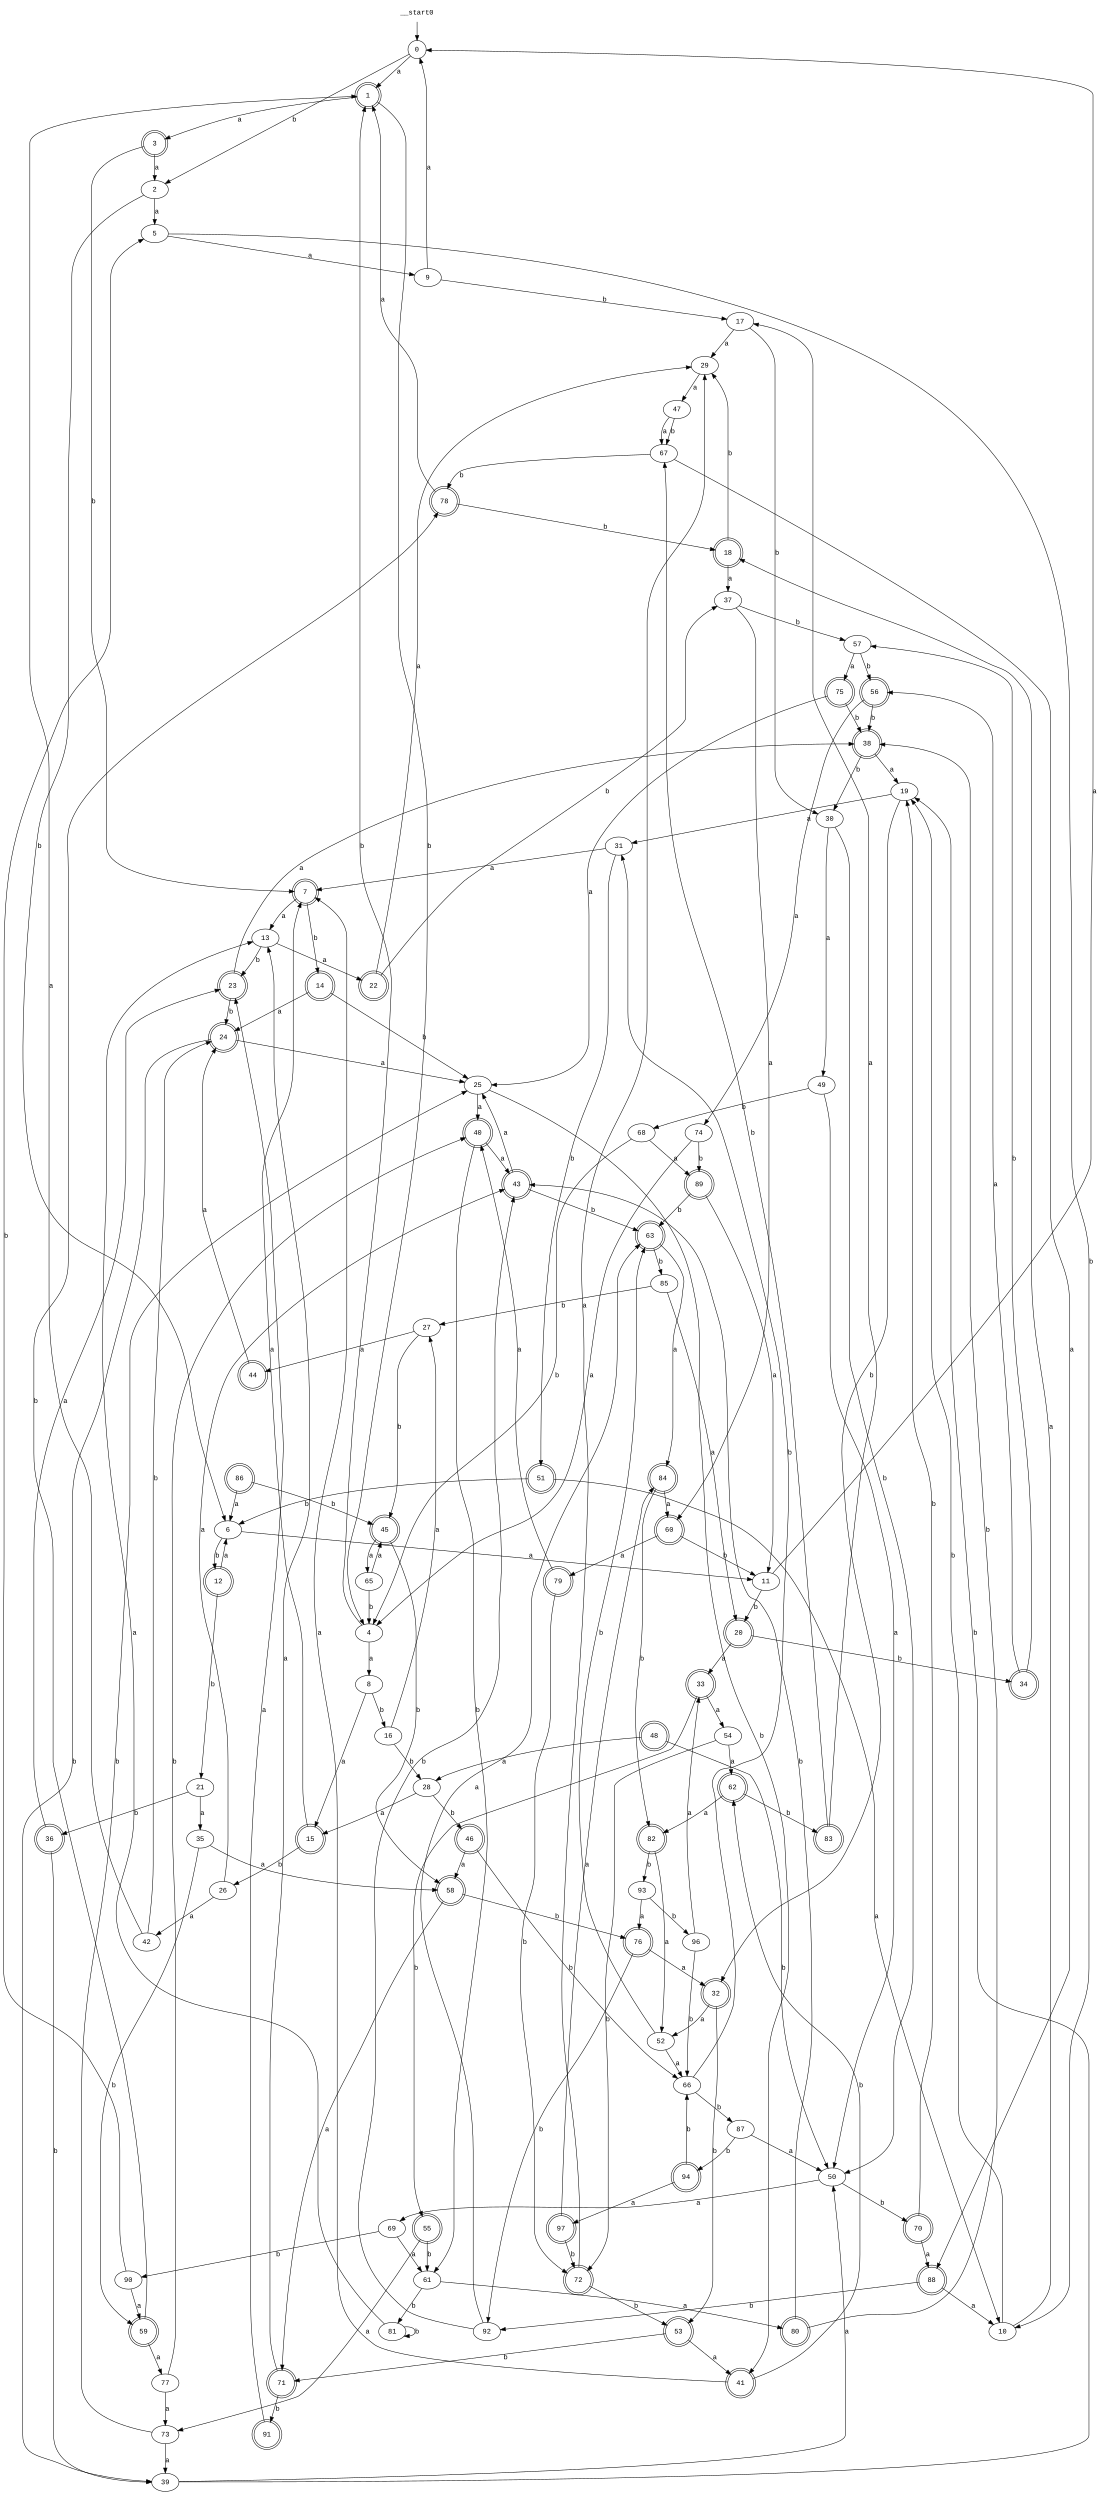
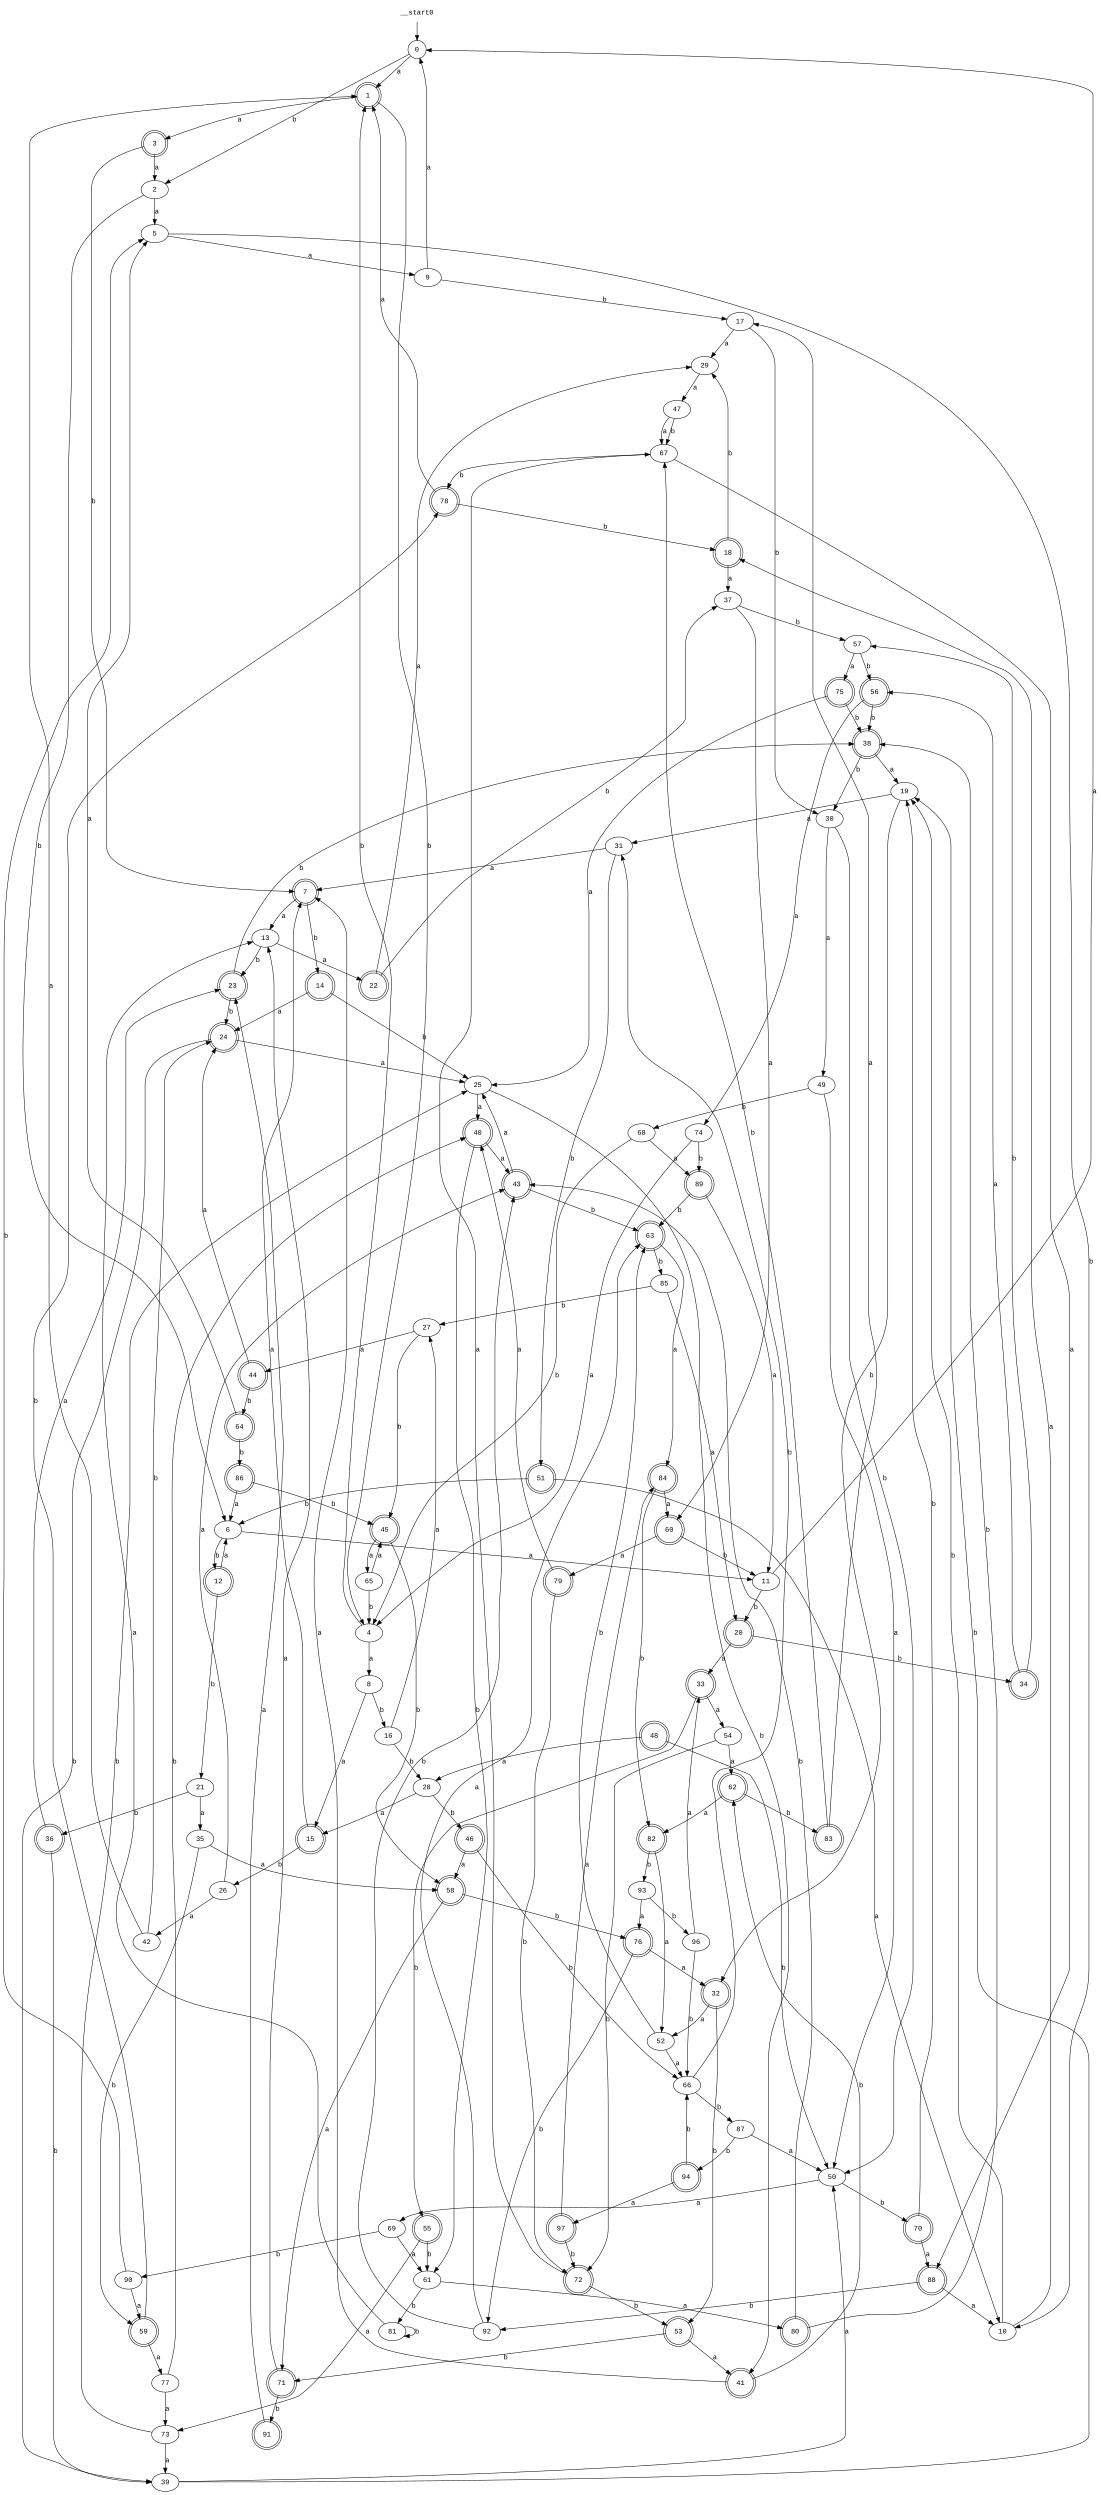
  digraph {
    fontname="Liberation Mono"
    node [fontname="Liberation Mono" shape=doublecircle]
    edge [fontname="Liberation Mono"]
    __start0 [shape=none]
    0 [shape=circle]
    1
    2 [shape=""]
    3
    4 [shape=""]
    5 [shape=""]
    6 [shape=""]
    7
    8 [shape=""]
    9 [shape=""]
    10 [shape=""]
    11 [shape=""]
    12
    13 [shape=""]
    14
    15
    16 [shape=""]
    17 [shape=""]
    18
    19 [shape=""]
    20
    21 [shape=""]
    22
    23
    24
    25 [shape=""]
    26 [shape=""]
    27 [shape=""]
    28 [shape=""]
    29 [shape=""]
    30 [shape=""]
    37 [shape=""]
    31 [shape=""]
    32
    33
    34
    35 [shape=""]
    36
    38
    39 [shape=""]
    40
    41
    42 [shape=""]
    43
    44
    45
    46
    47 [shape=""]
    49 [shape=""]
    50 [shape=""]
    51
    52 [shape=""]
    53
    54 [shape=""]
    55
    56
    57 [shape=""]
    58
    59
    60
    61 [shape=""]
    62
    63
+   64
    65 [shape=""]
    66 [shape=""]
    67 [shape=""]
    48
    68 [shape=""]
    69 [shape=""]
    70
    71
    72
    73 [shape=""]
    74 [shape=""]
    75
    76
    77 [shape=""]
    78
    79
    80
    81 [shape=""]
    82
    83
    84
    85 [shape=""]
    86
    87 [shape=""]
    88
    89
    90 [shape=""]
    91
    92 [shape=""]
    93 [shape=""]
    94
    96 [shape=""]
    97
    __start0 -> 0
    0 -> 1 [label=a]
    0 -> 2 [label=b]
    1 -> 3 [label=a]
    1 -> 4 [label=b]
    2 -> 5 [label=a]
    2 -> 6 [label=b]
    3 -> 2 [label=a]
    3 -> 7 [label=b]
    4 -> 1 [label=b]
    4 -> 8 [label=a]
    5 -> 9 [label=a]
    5 -> 10 [label=b]
    6 -> 11 [label=a]
    6 -> 12 [label=b]
    7 -> 13 [label=a]
    7 -> 14 [label=b]
    8 -> 15 [label=a]
    8 -> 16 [label=b]
    9 -> 0 [label=a]
    9 -> 17 [label=b]
    10 -> 18 [label=a]
    10 -> 19 [label=b]
    11 -> 0 [label=a]
    11 -> 20 [label=b]
    12 -> 6 [label=a]
    12 -> 21 [label=b]
    13 -> 22 [label=a]
    13 -> 23 [label=b]
    14 -> 24 [label=a]
    14 -> 25 [label=b]
    15 -> 7 [label=a]
    15 -> 26 [label=b]
    16 -> 27 [label=a]
    16 -> 28 [label=b]
    17 -> 29 [label=a]
    17 -> 30 [label=b]
    18 -> 29 [label=b]
    18 -> 37 [label=a]
    19 -> 31 [label=a]
    19 -> 32 [label=b]
    20 -> 33 [label=a]
    20 -> 34 [label=b]
    21 -> 35 [label=a]
    21 -> 36 [label=b]
    22 -> 29 [label=a]
    22 -> 37 [label=b]
    23 -> 24 [label=b]
-   23 -> 38 [label=a]
+   23 -> 38 [label=b]
    24 -> 25 [label=a]
    24 -> 39 [label=b]
    25 -> 40 [label=a]
    25 -> 41 [label=b]
    26 -> 42 [label=a]
    26 -> 43 [label=a]
    27 -> 44 [label=a]
    27 -> 45 [label=b]
    28 -> 15 [label=a]
    28 -> 46 [label=b]
    29 -> 47 [label=a]
    30 -> 49 [label=a]
    30 -> 50 [label=b]
    37 -> 57 [label=b]
    37 -> 60 [label=a]
    31 -> 7 [label=a]
    31 -> 51 [label=b]
    32 -> 52 [label=a]
    32 -> 53 [label=b]
    33 -> 54 [label=a]
    33 -> 55 [label=b]
    34 -> 56 [label=a]
    34 -> 57 [label=b]
    35 -> 58 [label=a]
    35 -> 59 [label=b]
    36 -> 23 [label=a]
    36 -> 39 [label=b]
    38 -> 19 [label=a]
    38 -> 30 [label=b]
    39 -> 19 [label=b]
    39 -> 50 [label=a]
    40 -> 43 [label=a]
    40 -> 61 [label=b]
    41 -> 7 [label=a]
    41 -> 62 [label=b]
    42 -> 1 [label=a]
    42 -> 24 [label=b]
    43 -> 25 [label=a]
    43 -> 63 [label=b]
    44 -> 24 [label=a]
+   44 -> 64 [label=b]
    45 -> 58 [label=b]
    45 -> 65 [label=a]
    46 -> 58 [label=a]
    46 -> 66 [label=b]
    47 -> 67 [label=a]
    47 -> 67 [label=b]
    49 -> 50 [label=a]
    49 -> 68 [label=b]
    50 -> 69 [label=a]
    50 -> 70 [label=b]
    51 -> 6 [label=b]
    51 -> 10 [label=a]
    52 -> 63 [label=b]
    52 -> 66 [label=a]
    53 -> 41 [label=a]
    53 -> 71 [label=b]
    54 -> 62 [label=a]
    54 -> 72 [label=b]
    55 -> 61 [label=b]
    55 -> 73 [label=a]
    56 -> 38 [label=b]
    56 -> 74 [label=a]
    57 -> 56 [label=b]
    57 -> 75 [label=a]
    58 -> 71 [label=a]
    58 -> 76 [label=b]
    59 -> 77 [label=a]
    59 -> 78 [label=b]
    60 -> 11 [label=b]
    60 -> 79 [label=a]
    61 -> 80 [label=a]
    61 -> 81 [label=b]
    62 -> 82 [label=a]
    62 -> 83 [label=b]
    63 -> 84 [label=a]
    63 -> 85 [label=b]
+   64 -> 5 [label=a]
+   64 -> 86 [label=b]
    65 -> 4 [label=b]
    65 -> 45 [label=a]
    66 -> 31 [label=b]
    66 -> 87 [label=b]
    67 -> 78 [label=b]
    67 -> 88 [label=a]
    48 -> 28 [label=a]
    48 -> 50 [label=b]
    68 -> 4 [label=b]
    68 -> 89 [label=a]
    69 -> 61 [label=a]
    69 -> 90 [label=b]
    70 -> 19 [label=b]
    70 -> 88 [label=a]
    71 -> 13 [label=a]
    71 -> 91 [label=b]
-   72 -> 29 [label=a]
+   72 -> 67 [label=a]
    72 -> 53 [label=b]
    73 -> 25 [label=b]
    73 -> 39 [label=a]
    74 -> 4 [label=a]
    74 -> 89 [label=b]
    75 -> 25 [label=a]
    75 -> 38 [label=b]
    76 -> 32 [label=a]
    76 -> 92 [label=b]
    77 -> 40 [label=b]
    77 -> 73 [label=a]
    78 -> 1 [label=a]
    78 -> 18 [label=b]
    79 -> 40 [label=a]
    79 -> 72 [label=b]
    80 -> 38 [label=b]
    80 -> 43 [label=b]
    81 -> 13 [label=a]
    81 -> 81 [label=b]
    82 -> 52 [label=a]
    82 -> 93 [label=b]
    83 -> 17 [label=a]
    83 -> 67 [label=b]
    84 -> 60 [label=a]
    84 -> 82 [label=b]
    85 -> 20 [label=a]
    85 -> 27 [label=b]
    86 -> 6 [label=a]
    86 -> 45 [label=b]
    87 -> 50 [label=a]
    87 -> 94 [label=b]
    88 -> 10 [label=a]
    88 -> 92 [label=b]
    89 -> 11 [label=a]
    89 -> 63 [label=b]
    90 -> 5 [label=b]
    90 -> 59 [label=a]
    91 -> 23 [label=a]
    92 -> 43 [label=b]
    92 -> 63 [label=a]
    93 -> 76 [label=a]
    93 -> 96 [label=b]
    94 -> 66 [label=b]
    94 -> 97 [label=a]
    96 -> 33 [label=a]
    96 -> 66 [label=b]
    97 -> 72 [label=b]
    97 -> 84 [label=a]
  }
